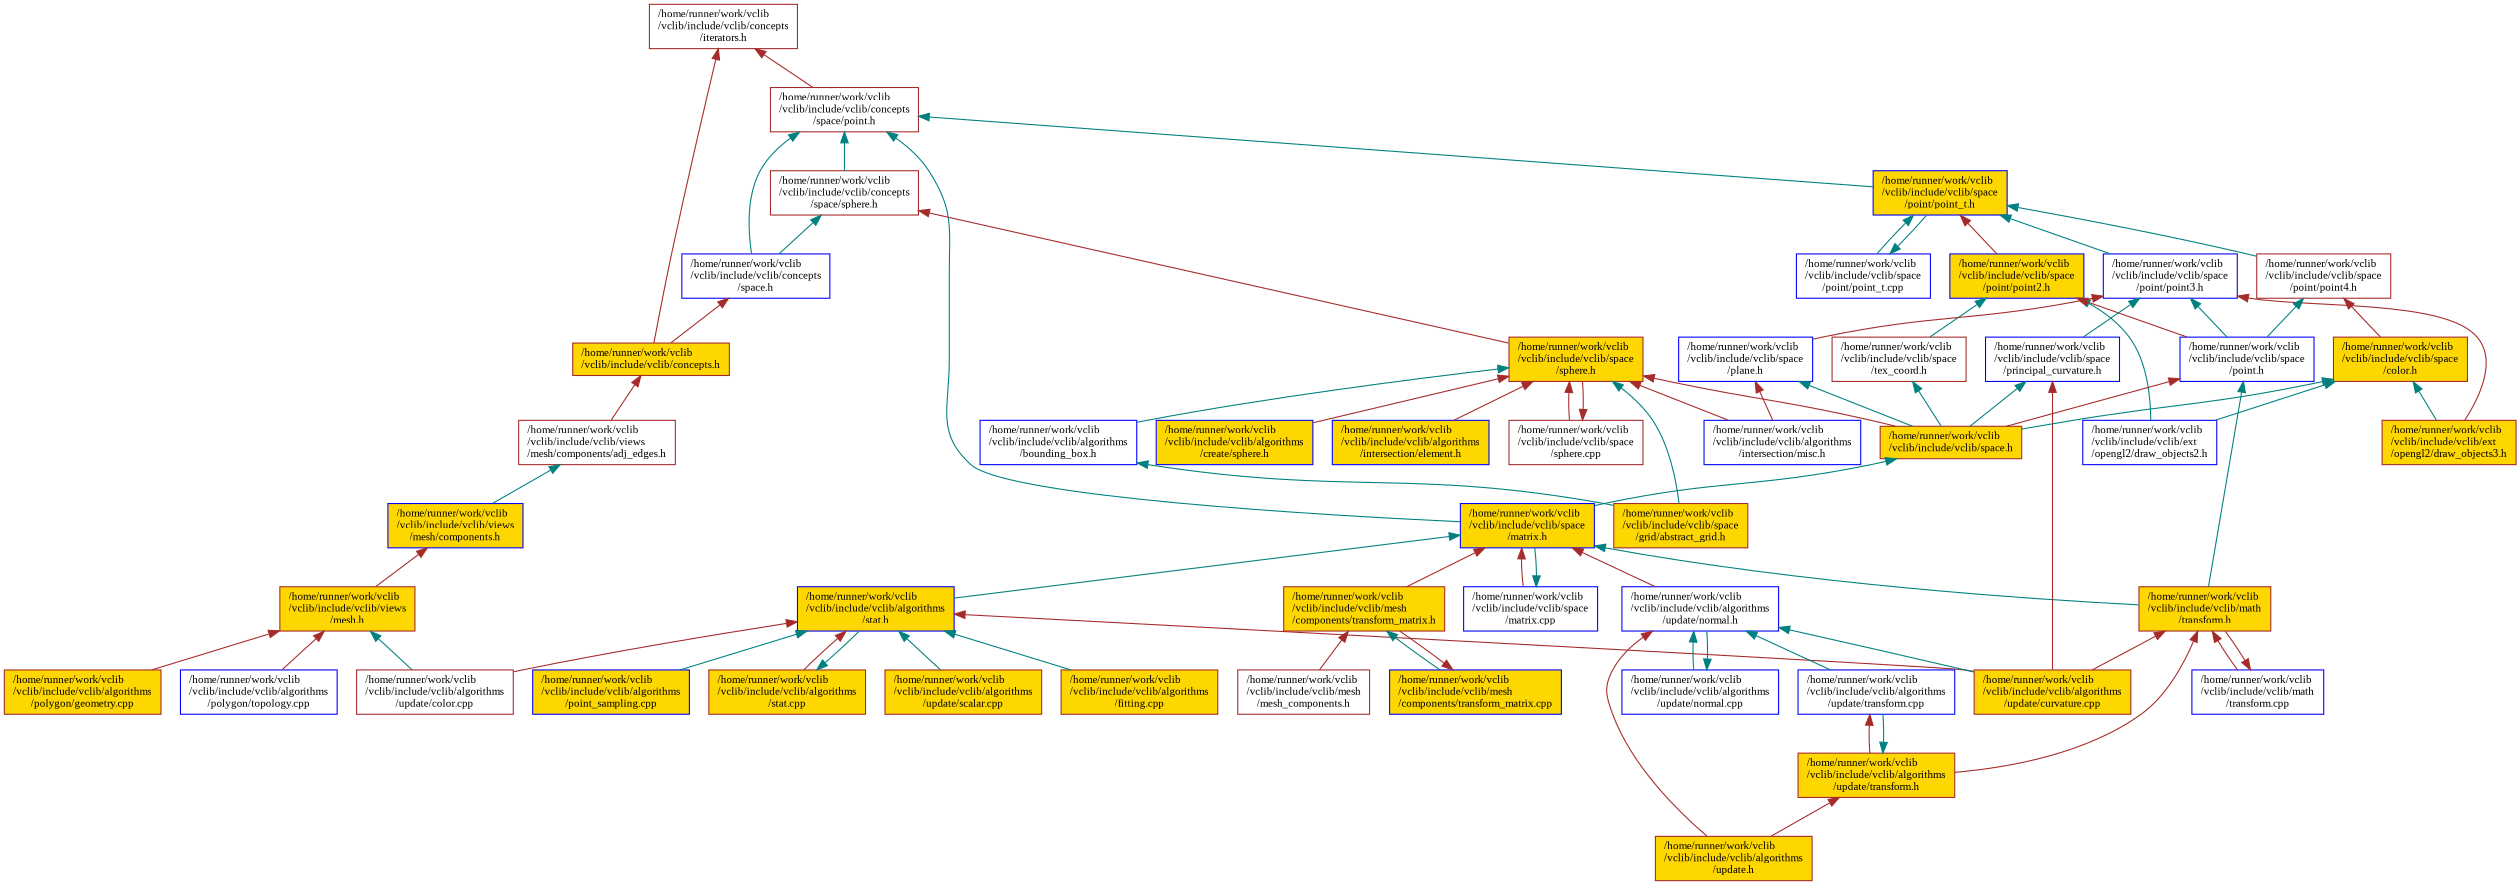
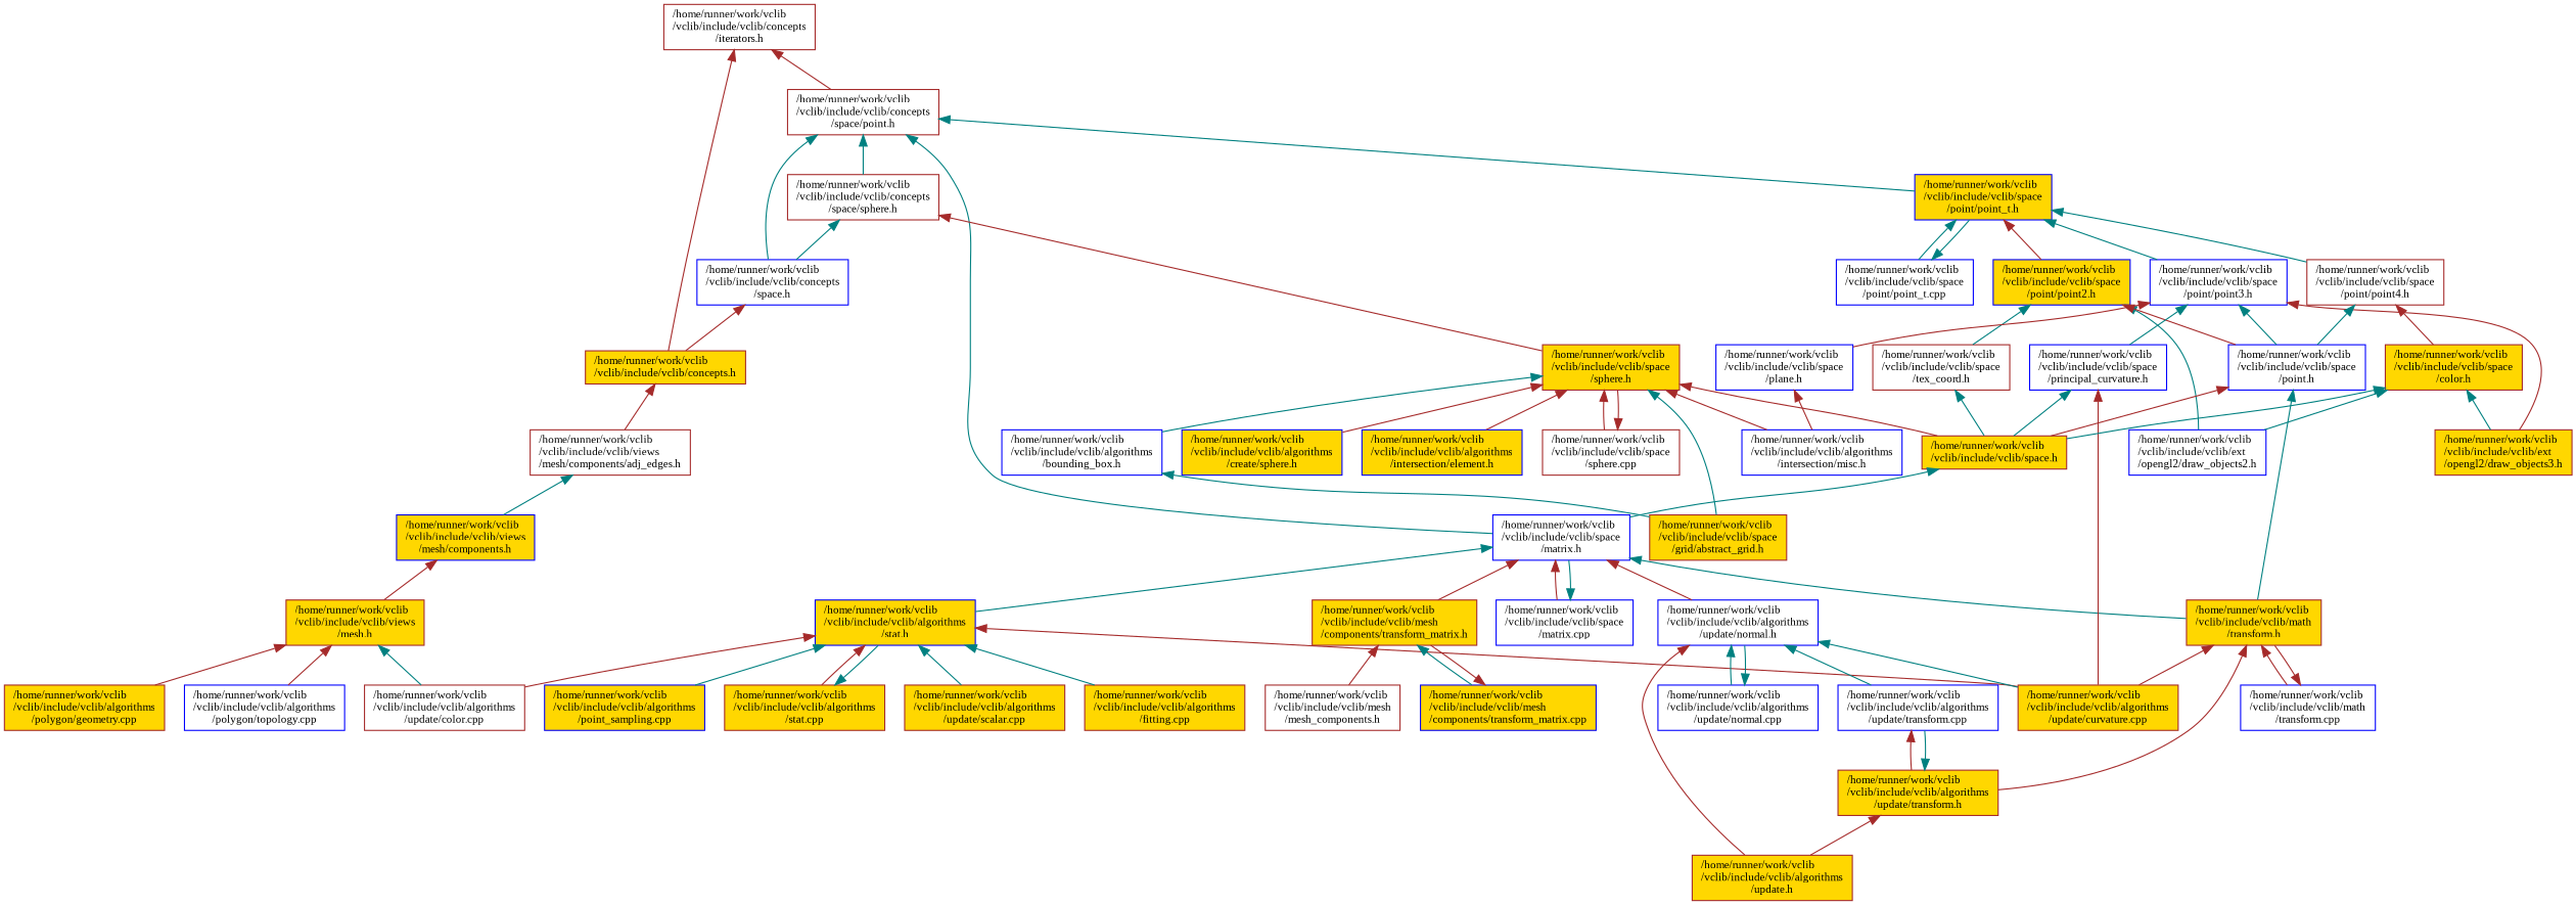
  digraph {
    fontname="Liberation Serif"
    node [color=brown fillcolor=gold fontname="Liberation Serif" fontsize=10 shape=box style=filled]
    edge [color=teal dir=back fontname="Liberation Serif" fontsize=10 labelfontname=Helvetica labelfontsize=10 style=solid]
    n1 [fillcolor=white fontcolor=black height=0.2 label="/home/runner/work/vclib\l/vclib/include/vclib/concepts\l/iterators.h" width=0.4]
    n2 [height=0.2 label="/home/runner/work/vclib\l/vclib/include/vclib/concepts.h" width=0.4]
    n3 [fillcolor=white height=0.2 label="/home/runner/work/vclib\l/vclib/include/vclib/concepts\l/space/point.h" width=0.4]
    n4 [fillcolor=white height=0.2 label="/home/runner/work/vclib\l/vclib/include/vclib/views\l/mesh/components/adj_edges.h" width=0.4]
    n5 [color=blue fillcolor=white height=0.2 label="/home/runner/work/vclib\l/vclib/include/vclib/concepts\l/space.h" width=0.4]
    n6 [fillcolor=white height=0.2 label="/home/runner/work/vclib\l/vclib/include/vclib/concepts\l/space/sphere.h" width=0.4]
-   n7 [color=blue height=0.2 label="/home/runner/work/vclib\l/vclib/include/vclib/space\l/matrix.h" width=0.4]
+   n7 [color=blue fillcolor=white height=0.2 label="/home/runner/work/vclib\l/vclib/include/vclib/space\l/matrix.h" width=0.4]
    n8 [color=blue height=0.2 label="/home/runner/work/vclib\l/vclib/include/vclib/space\l/point/point_t.h" width=0.4]
    n9 [color=blue height=0.2 label="/home/runner/work/vclib\l/vclib/include/vclib/views\l/mesh/components.h" width=0.4]
    n10 [height=0.2 label="/home/runner/work/vclib\l/vclib/include/vclib/views\l/mesh.h" width=0.4]
    n11 [height=0.2 label="/home/runner/work/vclib\l/vclib/include/vclib/algorithms\l/polygon/geometry.cpp" width=0.4]
    n12 [color=blue fillcolor=white height=0.2 label="/home/runner/work/vclib\l/vclib/include/vclib/algorithms\l/polygon/topology.cpp" width=0.4]
    n13 [fillcolor=white height=0.2 label="/home/runner/work/vclib\l/vclib/include/vclib/algorithms\l/update/color.cpp" width=0.4]
    n14 [height=0.2 label="/home/runner/work/vclib\l/vclib/include/vclib/space\l/sphere.h" width=0.4]
    n15 [color=blue height=0.2 label="/home/runner/work/vclib\l/vclib/include/vclib/algorithms\l/stat.h" width=0.4]
    n16 [color=blue fillcolor=white height=0.2 label="/home/runner/work/vclib\l/vclib/include/vclib/algorithms\l/update/normal.h" width=0.4]
    n17 [height=0.2 label="/home/runner/work/vclib\l/vclib/include/vclib/math\l/transform.h" width=0.4]
    n18 [height=0.2 label="/home/runner/work/vclib\l/vclib/include/vclib/mesh\l/components/transform_matrix.h" width=0.4]
    n19 [color=blue fillcolor=white height=0.2 label="/home/runner/work/vclib\l/vclib/include/vclib/space\l/matrix.cpp" width=0.4]
    n20 [color=blue height=0.2 label="/home/runner/work/vclib\l/vclib/include/vclib/space\l/point/point2.h" width=0.4]
    n21 [color=blue fillcolor=white height=0.2 label="/home/runner/work/vclib\l/vclib/include/vclib/space\l/point/point3.h" width=0.4]
    n22 [fillcolor=white height=0.2 label="/home/runner/work/vclib\l/vclib/include/vclib/space\l/point/point4.h" width=0.4]
    n23 [color=blue fillcolor=white height=0.2 label="/home/runner/work/vclib\l/vclib/include/vclib/space\l/point/point_t.cpp" width=0.4]
    n24 [color=blue fillcolor=white height=0.2 label="/home/runner/work/vclib\l/vclib/include/vclib/algorithms\l/bounding_box.h" width=0.4]
    n25 [height=0.2 label="/home/runner/work/vclib\l/vclib/include/vclib/space\l/grid/abstract_grid.h" width=0.4]
    n26 [color=blue height=0.2 label="/home/runner/work/vclib\l/vclib/include/vclib/algorithms\l/create/sphere.h" width=0.4]
    n27 [color=blue height=0.2 label="/home/runner/work/vclib\l/vclib/include/vclib/algorithms\l/intersection/element.h" width=0.4]
    n28 [color=blue fillcolor=white height=0.2 label="/home/runner/work/vclib\l/vclib/include/vclib/algorithms\l/intersection/misc.h" width=0.4]
    n29 [height=0.2 label="/home/runner/work/vclib\l/vclib/include/vclib/space.h" width=0.4]
    n30 [fillcolor=white height=0.2 label="/home/runner/work/vclib\l/vclib/include/vclib/space\l/sphere.cpp" width=0.4]
    n31 [height=0.2 label="/home/runner/work/vclib\l/vclib/include/vclib/algorithms\l/fitting.cpp" width=0.4]
    n32 [color=blue height=0.2 label="/home/runner/work/vclib\l/vclib/include/vclib/algorithms\l/point_sampling.cpp" width=0.4]
    n33 [height=0.2 label="/home/runner/work/vclib\l/vclib/include/vclib/algorithms\l/stat.cpp" width=0.4]
    n34 [height=0.2 label="/home/runner/work/vclib\l/vclib/include/vclib/algorithms\l/update/curvature.cpp" width=0.4]
    n35 [height=0.2 label="/home/runner/work/vclib\l/vclib/include/vclib/algorithms\l/update/scalar.cpp" width=0.4]
    n36 [height=0.2 label="/home/runner/work/vclib\l/vclib/include/vclib/algorithms\l/update.h" width=0.4]
    n37 [color=blue fillcolor=white height=0.2 label="/home/runner/work/vclib\l/vclib/include/vclib/algorithms\l/update/normal.cpp" width=0.4]
    n38 [color=blue fillcolor=white height=0.2 label="/home/runner/work/vclib\l/vclib/include/vclib/algorithms\l/update/transform.cpp" width=0.4]
    n39 [height=0.2 label="/home/runner/work/vclib\l/vclib/include/vclib/algorithms\l/update/transform.h" width=0.4]
    n40 [color=blue fillcolor=white height=0.2 label="/home/runner/work/vclib\l/vclib/include/vclib/math\l/transform.cpp" width=0.4]
    n41 [color=blue height=0.2 label="/home/runner/work/vclib\l/vclib/include/vclib/mesh\l/components/transform_matrix.cpp" width=0.4]
    n42 [fillcolor=white height=0.2 label="/home/runner/work/vclib\l/vclib/include/vclib/mesh\l/mesh_components.h" width=0.4]
    n43 [color=blue fillcolor=white height=0.2 label="/home/runner/work/vclib\l/vclib/include/vclib/ext\l/opengl2/draw_objects2.h" width=0.4]
    n44 [color=blue fillcolor=white height=0.2 label="/home/runner/work/vclib\l/vclib/include/vclib/space\l/point.h" width=0.4]
    n45 [fillcolor=white height=0.2 label="/home/runner/work/vclib\l/vclib/include/vclib/space\l/tex_coord.h" width=0.4]
    n46 [height=0.2 label="/home/runner/work/vclib\l/vclib/include/vclib/ext\l/opengl2/draw_objects3.h" width=0.4]
    n47 [color=blue fillcolor=white height=0.2 label="/home/runner/work/vclib\l/vclib/include/vclib/space\l/plane.h" width=0.4]
    n48 [color=blue fillcolor=white height=0.2 label="/home/runner/work/vclib\l/vclib/include/vclib/space\l/principal_curvature.h" width=0.4]
    n49 [height=0.2 label="/home/runner/work/vclib\l/vclib/include/vclib/space\l/color.h" width=0.4]
    n1 -> n2 [color=brown]
    n1 -> n3 [color=brown]
    n2 -> n4 [color=brown]
    n3 -> n5
    n3 -> n6
    n3 -> n7
    n3 -> n8
    n4 -> n9
    n5 -> n2 [color=brown]
    n6 -> n5
    n6 -> n14 [color=brown]
    n7 -> n15
    n7 -> n16 [color=brown]
    n7 -> n17
    n7 -> n18 [color=brown]
    n7 -> n19 [color=brown]
    n8 -> n20 [color=brown]
    n8 -> n21
    n8 -> n22
    n8 -> n23
    n9 -> n10 [color=brown]
    n10 -> n11 [color=brown]
    n10 -> n12 [color=brown]
    n10 -> n13
    n14 -> n24
    n14 -> n25
    n14 -> n26 [color=brown]
    n14 -> n27 [color=brown]
    n14 -> n28 [color=brown]
    n14 -> n29 [color=brown]
    n14 -> n30 [color=brown]
    n15 -> n13 [color=brown]
    n15 -> n31
    n15 -> n32
    n15 -> n33 [color=brown]
    n15 -> n34 [color=brown]
    n15 -> n35
    n16 -> n34
    n16 -> n36 [color=brown]
    n16 -> n37
    n16 -> n38
    n17 -> n34 [color=brown]
    n17 -> n39 [color=brown]
    n17 -> n40 [color=brown]
    n18 -> n41
    n18 -> n42 [color=brown]
    n19 -> n7
    n20 -> n43
    n20 -> n44 [color=brown]
    n20 -> n45
    n21 -> n44
    n21 -> n46 [color=brown]
    n21 -> n47 [color=brown]
    n21 -> n48
    n22 -> n44
    n22 -> n49 [color=brown]
    n23 -> n8
    n24 -> n25
    n29 -> n7
    n30 -> n14 [color=brown]
    n33 -> n15
    n37 -> n16
    n38 -> n39 [color=brown]
    n39 -> n36 [color=brown]
    n39 -> n38
    n40 -> n17 [color=brown]
    n41 -> n18 [color=brown]
    n44 -> n17
    n44 -> n29 [color=brown]
    n45 -> n29
    n47 -> n28 [color=brown]
-   n47 -> n29
    n48 -> n29
    n48 -> n34 [color=brown]
    n49 -> n29
    n49 -> n43
    n49 -> n46
  }
